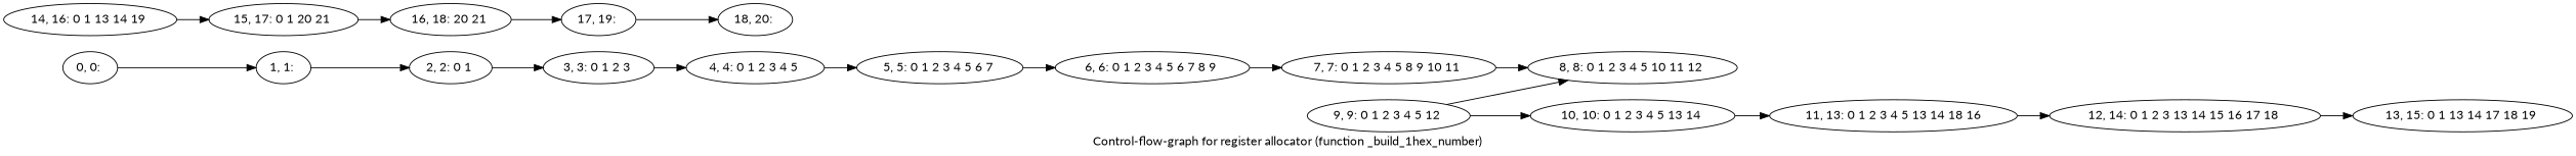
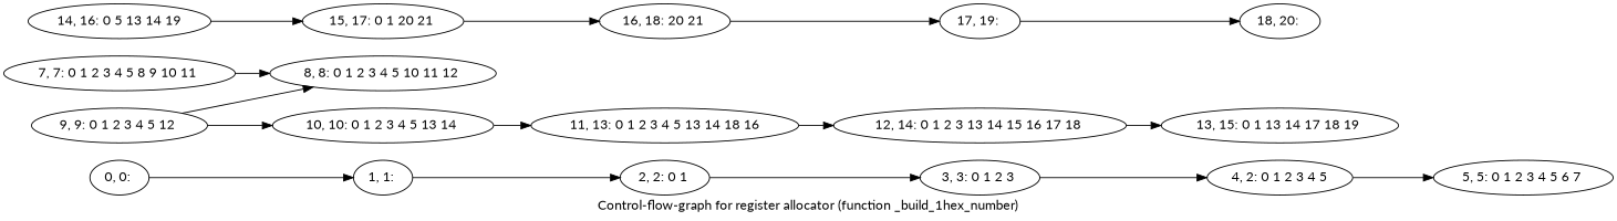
  digraph {
    fontname=Lato
    label="Control-flow-graph for register allocator (function _build_1hex_number)"
    rankdir=LR
    node [fontname=Lato]
    edge [fontname=Lato]
    n1 [label="0, 0: "]
    n2 [label="1, 1: "]
    n3 [label="2, 2: 0 1 "]
    n4 [label="3, 3: 0 1 2 3 "]
-   n5 [label="4, 4: 0 1 2 3 4 5 "]
+   n5 [label="4, 2: 0 1 2 3 4 5"]
    n6 [label="5, 5: 0 1 2 3 4 5 6 7 "]
-   n7 [label="6, 6: 0 1 2 3 4 5 6 7 8 9 "]
    n8 [label="7, 7: 0 1 2 3 4 5 8 9 10 11 "]
    n9 [label="8, 8: 0 1 2 3 4 5 10 11 12 "]
    n10 [label="9, 9: 0 1 2 3 4 5 12 "]
    n11 [label="10, 10: 0 1 2 3 4 5 13 14 "]
    n12 [label="11, 13: 0 1 2 3 4 5 13 14 18 16"]
    n13 [label="12, 14: 0 1 2 3 13 14 15 16 17 18 "]
    n14 [label="13, 15: 0 1 13 14 17 18 19 "]
-   n15 [label="14, 16: 0 1 13 14 19 "]
+   n15 [label="14, 16: 0 5 13 14 19"]
    n16 [label="15, 17: 0 1 20 21 "]
    n17 [label="16, 18: 20 21 "]
    n18 [label="17, 19: "]
    n19 [label="18, 20: "]
    n1 -> n2
    n2 -> n3
    n3 -> n4
    n4 -> n5
    n5 -> n6
-   n6 -> n7
-   n7 -> n8
    n8 -> n9
    n10 -> n9
    n10 -> n11
    n11 -> n12
    n12 -> n13
    n13 -> n14
    n15 -> n16
    n16 -> n17
    n17 -> n18
    n18 -> n19
  }
